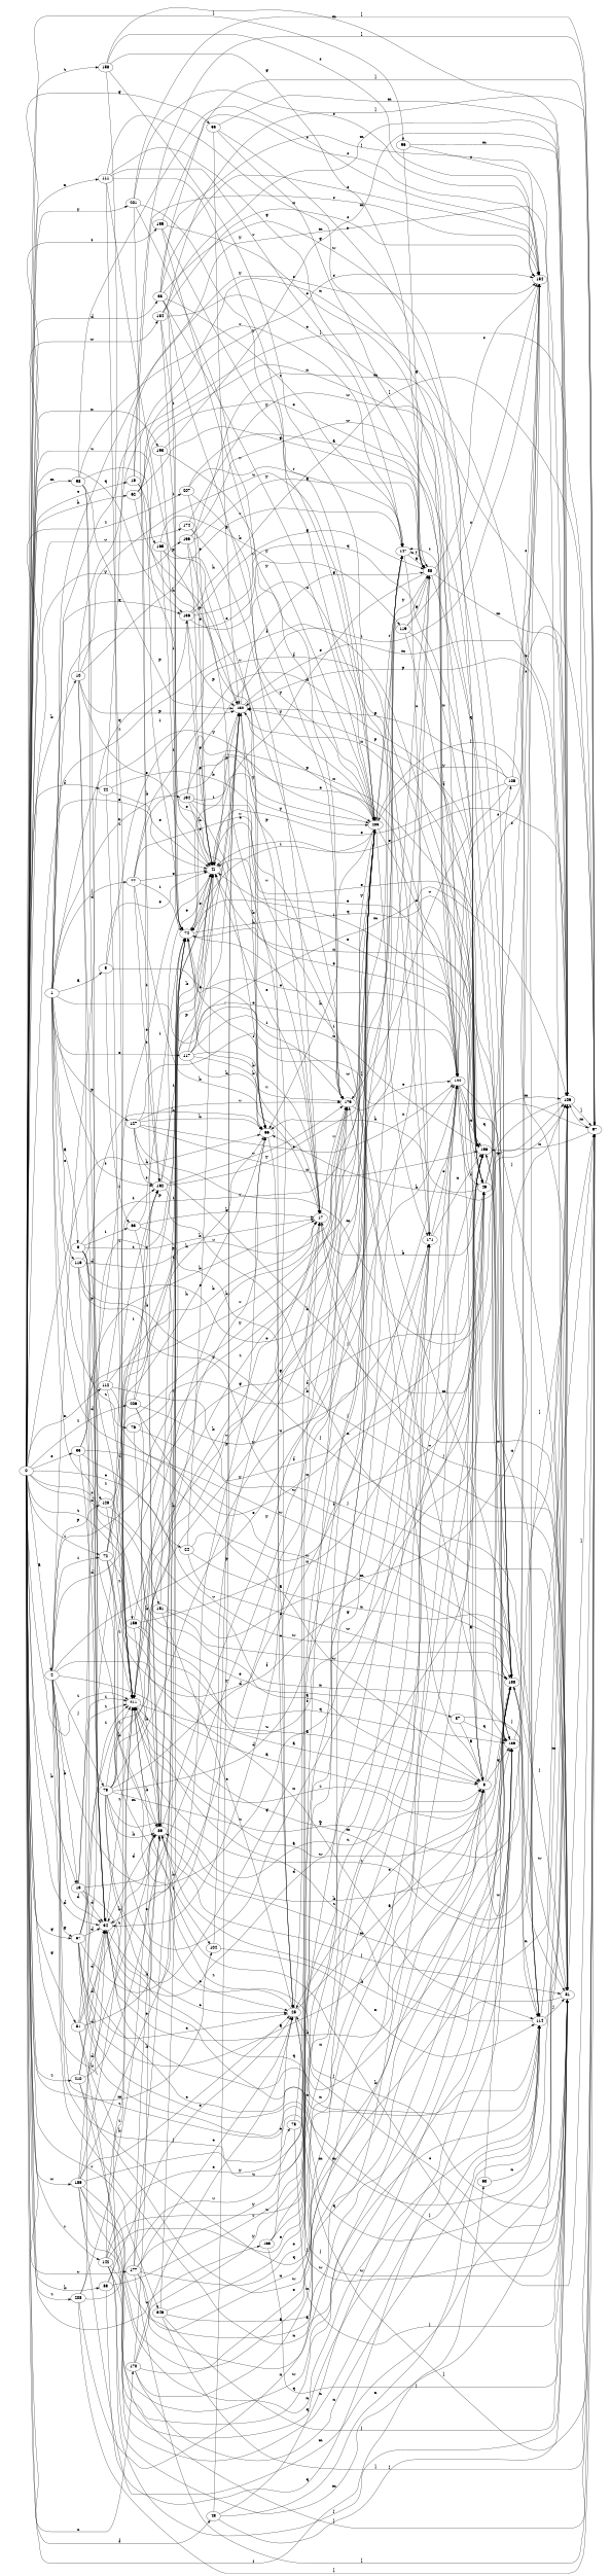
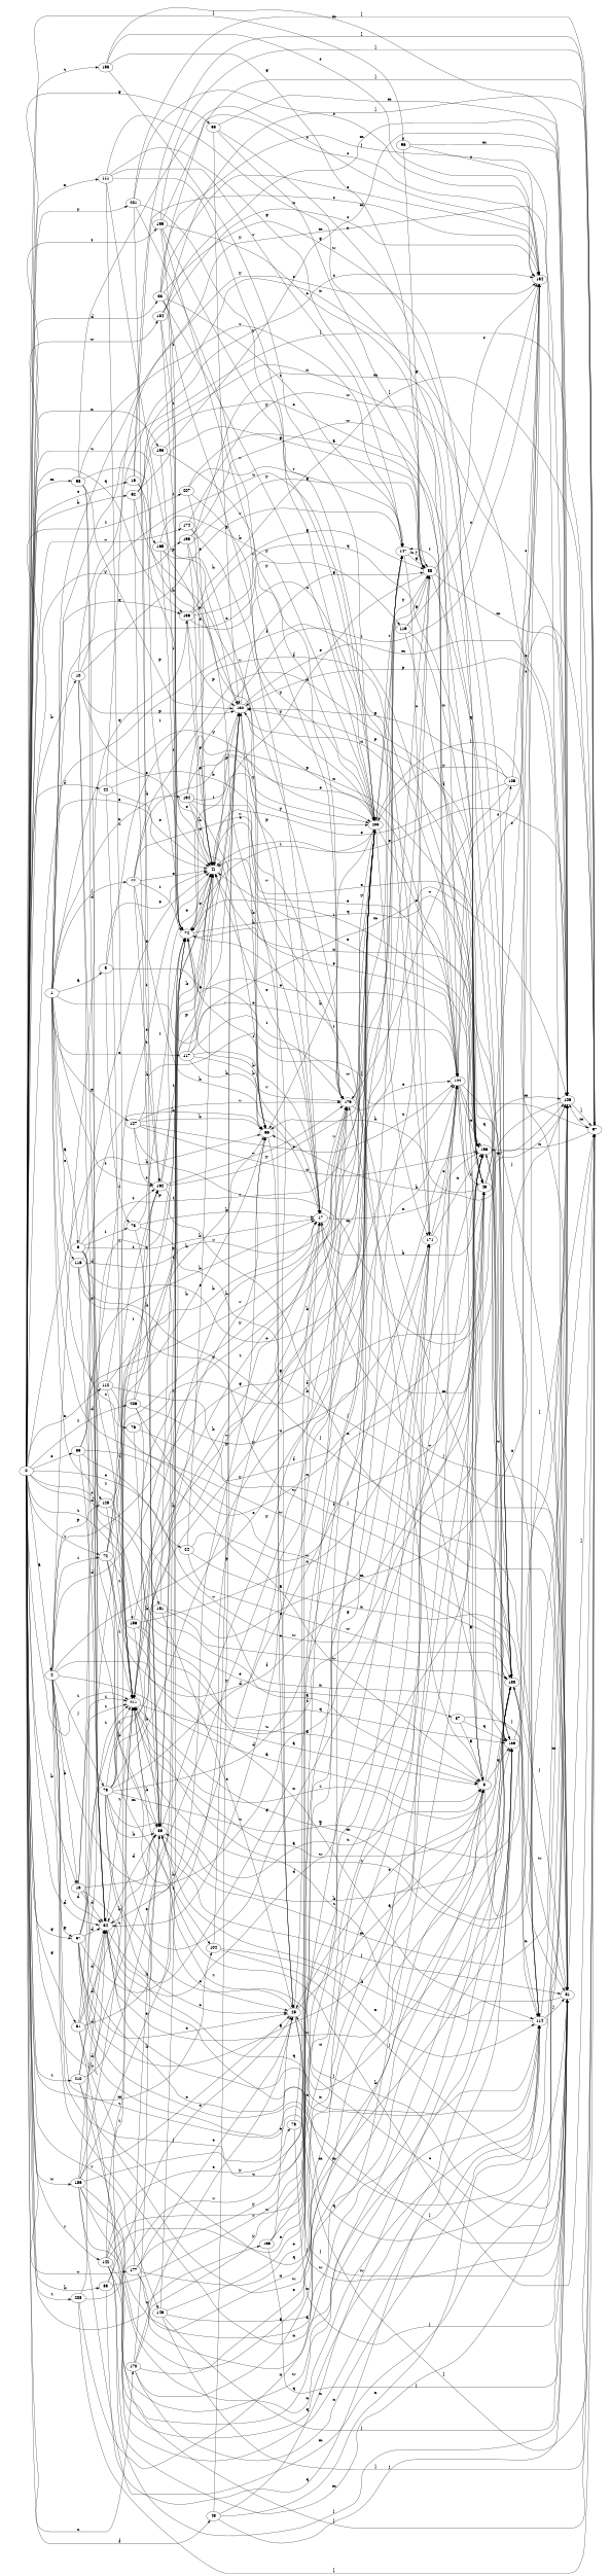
  strict digraph {
    rankdir=LR
    0
    2
    10
    16
    19
    24
    33
    34
    35
    37
    41
    43
    44
    51
    55
    57
    62
    66
-   68
    72
    88
    89
    96
    98
    104
    111
    112
    136
    142
-   146 [label=646]
+   146
    151
    155
    156
    158
    165
    169
    170
    174
    177
    184
    186
    193
    199
    201
    206
    207
    208
    210
    211
    49
    122
    203
    8
    58
    78
    79
    81
    114
    128
    171
    147
    106
    130
    139
    97
    154
    162
    74
    188
    17
    196
    25
    179
    1
    5
    6
    76
    77
    116
    117
    119
    127
    194
-   73 [label=63]
+   73
    105
    0 -> 2 [label=a]
    0 -> 10 [label=b]
    0 -> 16 [label=b]
    0 -> 19 [label=c]
    0 -> 24 [label=c]
    0 -> 33 [label=d]
    0 -> 34 [label=d]
    0 -> 35 [label=e]
    0 -> 37 [label=e]
    0 -> 41 [label=e]
    0 -> 43 [label=f]
    0 -> 44 [label=f]
    0 -> 51 [label=g]
    0 -> 55 [label=g]
    0 -> 57 [label=g]
    0 -> 62 [label=h]
    0 -> 66 [label=h]
-   0 -> 68 [label=i]
    0 -> 72 [label=i]
    0 -> 88 [label=k]
    0 -> 89 [label=k]
    0 -> 96 [label=l]
    0 -> 98 [label=m]
    0 -> 104 [label=m]
    0 -> 111 [label=n]
    0 -> 112 [label=n]
    0 -> 136 [label=q]
    0 -> 142 [label=r]
    0 -> 146 [label=r]
    0 -> 151 [label=s]
    0 -> 155 [label=t]
    0 -> 156 [label=t]
    0 -> 158 [label=t]
    0 -> 165 [label=u]
    0 -> 169 [label=u]
    0 -> 170 [label=u]
    0 -> 174 [label=v]
    0 -> 177 [label=v]
    0 -> 184 [label=w]
    0 -> 186 [label=w]
    0 -> 193 [label=x]
    0 -> 199 [label=y]
    0 -> 201 [label=y]
    0 -> 206 [label=z]
    0 -> 207 [label=z]
    0 -> 208 [label=z]
    0 -> 210 [label=z]
    0 -> 211 [label=z]
    2 -> 16 [label=b]
    2 -> 34 [label=d]
    2 -> 57 [label=g]
    2 -> 72 [label=i]
    2 -> 136 [label=q]
    2 -> 49 [label=f]
    2 -> 122 [label=o]
    2 -> 203 [label=y]
    2 -> 8 [label=a]
    2 -> 58 [label=g]
    2 -> 78 [label=j]
    2 -> 79 [label=j]
    2 -> 81 [label=j]
    2 -> 114 [label=n]
    2 -> 128 [label=p]
    2 -> 171 [label=u]
    10 -> 34 [label=d]
    10 -> 41 [label=e]
    10 -> 211 [label=z]
    10 -> 171 [label=u]
    10 -> 147 [label=r]
    10 -> 106 [label=m]
    10 -> 130 [label=p]
    16 -> 34 [label=d]
    16 -> 211 [label=z]
    16 -> 203 [label=y]
    16 -> 114 [label=n]
    16 -> 130 [label=p]
    16 -> 139 [label=q]
    19 -> 66 [label=h]
    19 -> 97 [label=l]
    19 -> 154 [label=s]
    19 -> 162 [label=t]
    19 -> 74 [label=i]
    24 -> 41 [label=e]
    24 -> 49 [label=f]
    24 -> 114 [label=n]
    24 -> 188 [label=w]
    33 -> 203 [label=y]
    33 -> 81 [label=j]
    33 -> 147 [label=r]
    33 -> 97 [label=l]
    33 -> 154 [label=s]
    33 -> 74 [label=i]
    33 -> 188 [label=w]
    33 -> 17 [label=b]
    34 -> 211 [label=z]
    34 -> 58 [label=g]
    34 -> 114 [label=n]
    34 -> 106 [label=m]
-   34 -> 188 [label=k]
+   34 -> 188 [label=w]
    35 -> 34 [label=d]
    35 -> 8 [label=a]
    35 -> 147 [label=r]
    35 -> 188 [label=w]
    35 -> 17 [label=b]
    37 -> 8 [label=a]
    37 -> 81 [label=j]
    37 -> 139 [label=q]
    41 -> 89 [label=k]
    41 -> 211 [label=z]
    41 -> 130 [label=p]
    43 -> 81 [label=j]
    43 -> 114 [label=n]
    43 -> 130 [label=p]
    43 -> 188 [label=w]
    44 -> 41 [label=e]
    44 -> 211 [label=z]
    44 -> 114 [label=n]
    44 -> 17 [label=b]
    51 -> 34 [label=d]
    51 -> 66 [label=h]
    51 -> 89 [label=k]
    51 -> 211 [label=z]
    51 -> 139 [label=q]
    51 -> 97 [label=l]
    55 -> 58 [label=g]
    55 -> 106 [label=m]
    55 -> 130 [label=p]
    55 -> 196 [label=x]
    57 -> 34 [label=d]
    57 -> 41 [label=e]
    57 -> 66 [label=h]
    57 -> 211 [label=z]
    57 -> 8 [label=a]
    57 -> 81 [label=j]
    57 -> 106 [label=m]
    57 -> 25 [label=c]
    57 -> 179 [label=v]
-   208 -> 89 [label=k]
+   62 -> 89 [label=k]
    62 -> 122 [label=o]
    62 -> 58 [label=g]
    62 -> 154 [label=s]
    62 -> 196 [label=x]
    62 -> 179 [label=v]
    66 -> 25 [label=c]
-   68 -> 114 [label=n]
-   68 -> 188 [label=w]
    72 -> 66 [label=h]
    72 -> 211 [label=z]
    72 -> 8 [label=a]
    72 -> 114 [label=n]
    72 -> 130 [label=p]
    72 -> 162 [label=t]
    72 -> 25 [label=c]
    88 -> 211 [label=z]
    88 -> 147 [label=r]
    88 -> 139 [label=q]
    88 -> 25 [label=c]
    89 -> 34 [label=d]
    89 -> 203 [label=y]
    89 -> 81 [label=j]
    89 -> 106 [label=m]
    89 -> 74 [label=i]
    96 -> 58 [label=g]
    96 -> 106 [label=m]
    96 -> 154 [label=s]
    98 -> 34 [label=d]
    98 -> 66 [label=h]
    98 -> 211 [label=z]
    98 -> 147 [label=r]
    98 -> 130 [label=p]
    98 -> 154 [label=s]
    104 -> 114 [label=n]
    104 -> 130 [label=p]
    111 -> 211 [label=z]
    111 -> 203 [label=y]
    111 -> 58 [label=g]
    111 -> 147 [label=r]
    111 -> 130 [label=p]
    111 -> 196 [label=x]
    112 -> 211 [label=z]
    112 -> 49 [label=f]
    112 -> 162 [label=t]
    112 -> 188 [label=w]
    112 -> 17 [label=b]
    136 -> 41 [label=e]
    136 -> 58 [label=g]
    136 -> 171 [label=u]
    136 -> 130 [label=p]
    136 -> 139 [label=q]
    136 -> 97 [label=l]
    142 -> 211 [label=z]
    142 -> 122 [label=o]
    142 -> 203 [label=y]
    142 -> 81 [label=j]
    142 -> 114 [label=n]
    142 -> 171 [label=u]
    142 -> 106 [label=m]
    142 -> 139 [label=q]
    146 -> 81 [label=j]
    146 -> 139 [label=q]
    146 -> 97 [label=l]
    146 -> 74 [label=i]
    146 -> 196 [label=x]
    151 -> 106 [label=m]
    151 -> 74 [label=i]
    151 -> 188 [label=w]
    151 -> 25 [label=c]
    155 -> 122 [label=o]
    155 -> 203 [label=y]
-   177 -> 97 [label=l]
+   155 -> 97 [label=l]
    155 -> 154 [label=s]
-   177 -> 74 [label=i]
+   155 -> 74 [label=i]
    155 -> 179 [label=v]
    156 -> 89 [label=k]
    156 -> 8 [label=a]
    156 -> 58 [label=g]
    156 -> 139 [label=q]
    156 -> 196 [label=x]
-   158 -> 211 [label=z]
    158 -> 203 [label=y]
    158 -> 58 [label=g]
    158 -> 106 [label=m]
    158 -> 154 [label=s]
    165 -> 66 [label=h]
    165 -> 203 [label=y]
    165 -> 130 [label=p]
    165 -> 74 [label=i]
    169 -> 58 [label=g]
    169 -> 81 [label=j]
    169 -> 171 [label=u]
    169 -> 25 [label=c]
    170 -> 89 [label=k]
    170 -> 122 [label=o]
    170 -> 203 [label=y]
    170 -> 114 [label=n]
    170 -> 196 [label=x]
    170 -> 25 [label=c]
    174 -> 41 [label=e]
    174 -> 203 [label=y]
    174 -> 188 [label=w]
    177 -> 89 [label=k]
    177 -> 122 [label=o]
    177 -> 203 [label=y]
    177 -> 8 [label=a]
    177 -> 188 [label=w]
    177 -> 25 [label=c]
    184 -> 41 [label=e]
-   184 -> 122 [label=o]
    184 -> 106 [label=m]
    184 -> 97 [label=l]
    184 -> 154 [label=s]
    184 -> 74 [label=i]
    186 -> 34 [label=d]
    186 -> 41 [label=e]
    186 -> 8 [label=a]
    186 -> 171 [label=u]
    186 -> 106 [label=m]
    186 -> 139 [label=q]
    186 -> 162 [label=t]
    186 -> 188 [label=w]
    186 -> 196 [label=x]
    186 -> 25 [label=c]
    193 -> 203 [label=y]
    193 -> 106 [label=m]
    193 -> 74 [label=i]
    199 -> 41 [label=e]
    199 -> 58 [label=g]
    199 -> 106 [label=m]
    199 -> 188 [label=w]
    199 -> 25 [label=c]
    201 -> 89 [label=k]
    201 -> 203 [label=y]
    201 -> 97 [label=l]
    201 -> 154 [label=s]
    201 -> 179 [label=v]
    206 -> 8 [label=a]
    206 -> 171 [label=u]
    206 -> 130 [label=p]
    206 -> 162 [label=t]
    206 -> 196 [label=x]
    207 -> 41 [label=e]
    207 -> 203 [label=y]
    207 -> 8 [label=a]
    207 -> 147 [label=r]
    208 -> 34 [label=d]
    208 -> 97 [label=l]
    208 -> 196 [label=x]
    208 -> 179 [label=v]
    210 -> 34 [label=d]
    210 -> 41 [label=e]
    210 -> 114 [label=n]
    210 -> 74 [label=i]
    210 -> 188 [label=w]
    211 -> 89 [label=k]
    211 -> 49 [label=f]
    211 -> 203 [label=y]
    211 -> 106 [label=m]
    211 -> 188 [label=w]
    211 -> 17 [label=b]
    49 -> 34 [label=d]
    49 -> 41 [label=e]
    49 -> 66 [label=h]
    49 -> 106 [label=m]
    49 -> 154 [label=s]
    49 -> 74 [label=i]
    49 -> 17 [label=b]
    122 -> 41 [label=e]
    122 -> 49 [label=f]
    122 -> 8 [label=a]
    122 -> 81 [label=j]
    122 -> 147 [label=r]
    122 -> 139 [label=q]
    122 -> 154 [label=s]
    122 -> 196 [label=x]
    203 -> 34 [label=d]
    203 -> 66 [label=h]
    203 -> 122 [label=o]
    203 -> 81 [label=j]
    203 -> 171 [label=u]
    203 -> 147 [label=r]
    203 -> 130 [label=p]
    203 -> 74 [label=i]
    8 -> 41 [label=e]
    8 -> 139 [label=q]
    8 -> 97 [label=l]
    8 -> 74 [label=i]
    8 -> 25 [label=c]
    8 -> 105 [label=m]
    58 -> 41 [label=e]
    58 -> 203 [label=y]
    58 -> 147 [label=r]
    58 -> 106 [label=m]
    58 -> 139 [label=q]
    58 -> 154 [label=s]
    78 -> 81 [label=j]
    78 -> 17 [label=b]
    79 -> 66 [label=h]
    79 -> 89 [label=k]
    79 -> 211 [label=z]
    79 -> 122 [label=o]
    79 -> 203 [label=y]
    79 -> 8 [label=a]
    79 -> 81 [label=j]
    79 -> 171 [label=u]
    79 -> 154 [label=s]
    79 -> 17 [label=b]
    79 -> 196 [label=x]
    79 -> 25 [label=c]
    79 -> 179 [label=v]
    81 -> 89 [label=k]
    81 -> 97 [label=l]
    81 -> 188 [label=w]
    81 -> 25 [label=c]
    114 -> 211 [label=z]
    114 -> 81 [label=j]
    114 -> 106 [label=m]
    114 -> 196 [label=x]
    128 -> 211 [label=z]
    128 -> 203 [label=y]
    128 -> 114 [label=n]
    171 -> 122 [label=o]
    171 -> 196 [label=x]
    147 -> 34 [label=d]
    147 -> 58 [label=g]
    147 -> 171 [label=u]
    106 -> 41 [label=e]
    106 -> 66 [label=h]
    106 -> 130 [label=p]
    106 -> 97 [label=l]
    130 -> 66 [label=h]
    130 -> 58 [label=g]
    130 -> 106 [label=m]
    130 -> 74 [label=i]
    130 -> 196 [label=x]
    139 -> 41 [label=e]
    139 -> 154 [label=s]
    139 -> 179 [label=v]
    97 -> 89 [label=k]
    97 -> 211 [label=z]
    97 -> 122 [label=o]
    97 -> 106 [label=m]
    97 -> 196 [label=x]
    154 -> 74 [label=i]
    162 -> 41 [label=e]
    162 -> 203 [label=y]
    162 -> 114 [label=n]
    162 -> 74 [label=i]
    162 -> 179 [label=v]
    74 -> 41 [label=e]
    74 -> 139 [label=q]
    74 -> 17 [label=b]
    74 -> 196 [label=x]
    188 -> 89 [label=k]
    188 -> 211 [label=z]
    188 -> 81 [label=j]
    188 -> 114 [label=n]
    188 -> 130 [label=p]
    17 -> 41 [label=e]
    17 -> 81 [label=j]
    17 -> 106 [label=m]
    17 -> 74 [label=i]
-   117 -> 196 [label=x]
+   17 -> 196 [label=x]
    17 -> 179 [label=v]
    196 -> 188 [label=w]
    25 -> 211 [label=z]
    25 -> 8 [label=a]
    25 -> 81 [label=j]
    25 -> 130 [label=p]
    25 -> 97 [label=l]
    25 -> 17 [label=b]
    179 -> 211 [label=z]
    179 -> 122 [label=o]
    179 -> 203 [label=y]
    179 -> 74 [label=i]
    1 -> 104 [label=m]
    1 -> 136 [label=q]
    1 -> 49 [label=f]
    1 -> 122 [label=o]
    1 -> 203 [label=y]
    1 -> 97 [label=l]
    1 -> 154 [label=s]
    1 -> 162 [label=t]
    1 -> 188 [label=w]
    1 -> 5 [label=a]
    1 -> 6 [label=a]
    1 -> 76 [label=j]
    1 -> 77 [label=j]
    1 -> 116 [label=o]
    1 -> 117 [label=o]
    1 -> 119 [label=o]
    1 -> 127 [label=p]
    1 -> 194 [label=x]
    5 -> 41 [label=e]
    5 -> 49 [label=f]
    5 -> 122 [label=o]
    5 -> 73 [label=i]
    6 -> 34 [label=d]
+   6 -> 41 [label=e]
    6 -> 89 [label=k]
    6 -> 122 [label=o]
    6 -> 128 [label=p]
    6 -> 147 [label=r]
    6 -> 17 [label=b]
    6 -> 73 [label=i]
    76 -> 89 [label=k]
    76 -> 49 [label=f]
    76 -> 81 [label=j]
    77 -> 41 [label=e]
    77 -> 66 [label=h]
    77 -> 203 [label=y]
    77 -> 162 [label=t]
    77 -> 74 [label=i]
    77 -> 196 [label=x]
    77 -> 179 [label=v]
    116 -> 34 [label=d]
    116 -> 66 [label=h]
    116 -> 81 [label=j]
    116 -> 188 [label=w]
    116 -> 179 [label=v]
    117 -> 41 [label=e]
    117 -> 66 [label=h]
    117 -> 106 [label=m]
    117 -> 188 [label=w]
    117 -> 17 [label=b]
    117 -> 179 [label=v]
    119 -> 49 [label=f]
    119 -> 58 [label=g]
    119 -> 154 [label=s]
    119 -> 196 [label=x]
    127 -> 66 [label=h]
    127 -> 122 [label=o]
-   127 -> 81 [label=j]
+   104 -> 81 [label=j]
    127 -> 106 [label=m]
    127 -> 97 [label=l]
    127 -> 162 [label=t]
    127 -> 196 [label=x]
    127 -> 179 [label=v]
    194 -> 41 [label=e]
    194 -> 122 [label=o]
    194 -> 203 [label=y]
    194 -> 17 [label=b]
    194 -> 196 [label=x]
    194 -> 179 [label=v]
    73 -> 89 [label=k]
    73 -> 81 [label=j]
    73 -> 74 [label=i]
    73 -> 17 [label=b]
    105 -> 41 [label=e]
    105 -> 203 [label=y]
    105 -> 130 [label=p]
    105 -> 154 [label=s]
    105 -> 179 [label=v]
  }
